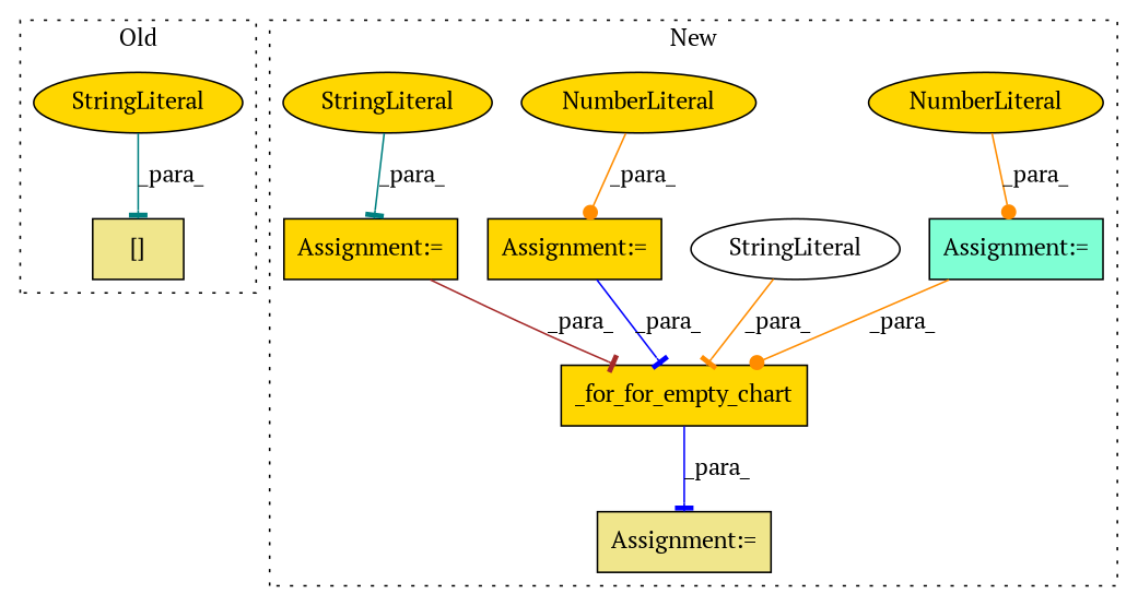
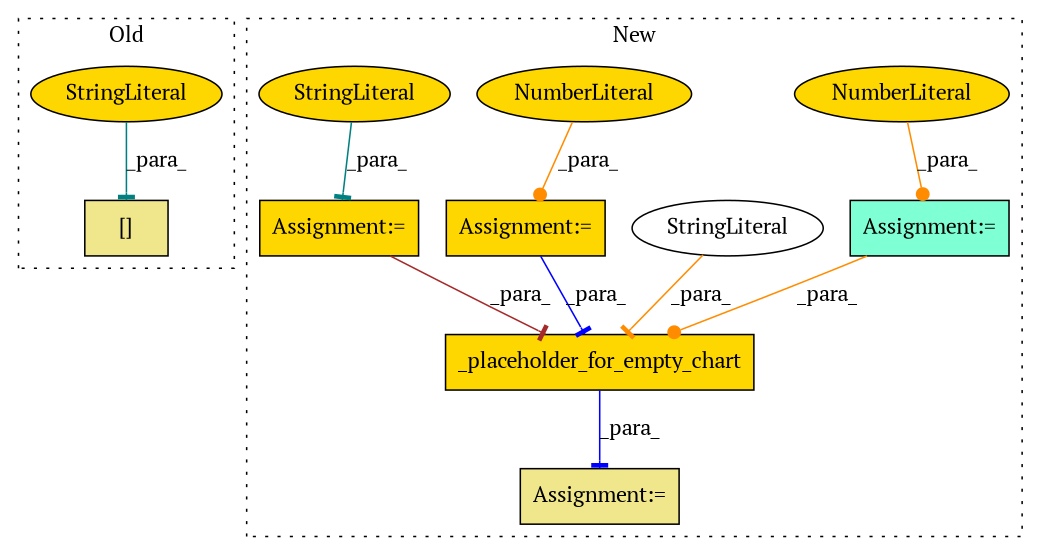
  digraph {
    fontname="PT Serif"
    node [a=7 l=1 shape=box style=filled fillcolor=gold fontname="PT Serif"]
    edge [color=darkorange arrowhead=tee fontname="PT Serif"]
    n1 [a=2 l="16,1" label="[]" s="6875,6900" fillcolor=khaki]
    n2 [a=45 l=9 label=StringLiteral s=6891 shape=ellipse]
-   n3 [a=32 l="29,1" label=_for_for_empty_chart s="8301,8382"]
+   n3 [a=32 l="29,1" label=_placeholder_for_empty_chart s="8301,8382"]
    n4 [label="Assignment:=" s=8300 fillcolor=khaki]
    n5 [label="Assignment:=" s=7964 fillcolor=aquamarine]
    n6 [a=34 l=3 label=NumberLiteral s=7965 shape=ellipse]
    n7 [a=45 l=21 label=StringLiteral s=8330 shape=ellipse fillcolor=white]
    n8 [label="Assignment:=" s=7980]
    n9 [a=34 l=3 label=NumberLiteral s=7981 shape=ellipse]
    n10 [label="Assignment:=" s=8039]
    n11 [a=45 l=35 label=StringLiteral s=8040 shape=ellipse]
    subgraph cluster_1 {
      label=Old
      style=dotted
      n1
      n2
    }
    subgraph cluster_2 {
      label=New
      style=dotted
      n3
      n4
      n5
      n6
      n7
      n8
      n9
      n10
      n11
    }
    n2 -> n1 [label=_para_ color=teal]
    n3 -> n4 [label=_para_ color=blue]
    n5 -> n3 [label=_para_ arrowhead=dot]
    n6 -> n5 [label=_para_ arrowhead=dot]
    n7 -> n3 [label=_para_]
    n8 -> n3 [label=_para_ color=blue]
    n9 -> n8 [label=_para_ arrowhead=dot]
    n10 -> n3 [label=_para_ color=brown]
    n11 -> n10 [label=_para_ color=teal]
  }
